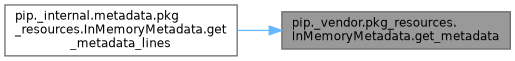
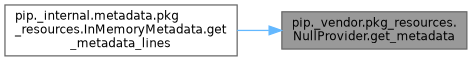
  digraph {
    rankdir=RL
    node [fontname=Helvetica fontsize=10 shape=box style=filled]
-   n1 [color=gray40 fillcolor=grey60 fontcolor=black height=0.2 label="pip._vendor.pkg_resources.\lInMemoryMetadata.get_metadata" width=0.4]
+   n1 [color=gray40 fillcolor=grey60 fontcolor=black height=0.2 label="pip._vendor.pkg_resources.\lNullProvider.get_metadata" width=0.4]
    n2 [color=grey40 fillcolor=white height=0.2 label="pip._internal.metadata.pkg\l_resources.InMemoryMetadata.get\l_metadata_lines" width=0.4]
    n1 -> n2 [color=steelblue1 dir=back fontname=Helvetica fontsize=10 labelfontname=Helvetica labelfontsize=10 style=solid]
  }
